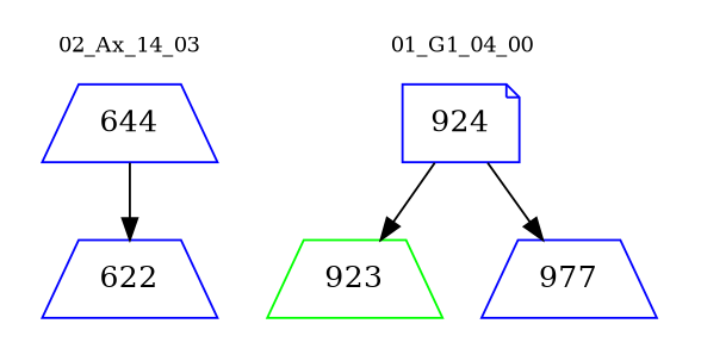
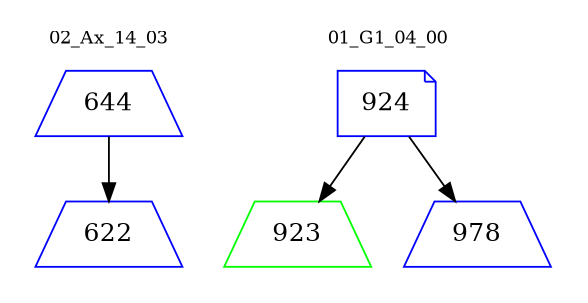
  digraph {
    node [color=blue shape=trapezium]
    edge [color=black]
    n1 [label=644]
    n2 [label=622]
    n3 [label=924 shape=note]
    n4 [color=green label=923]
-   n5 [label=977]
+   n5 [label=978]
    subgraph cluster_1 {
      color=white
      fontsize=10
      label="02_Ax_14_03"
      n1
      n2
    }
    subgraph cluster_2 {
      color=white
      fontsize=10
      label="01_G1_04_00"
      n3
      n4
      n5
    }
    n1 -> n2
    n3 -> n4
    n3 -> n5
  }
